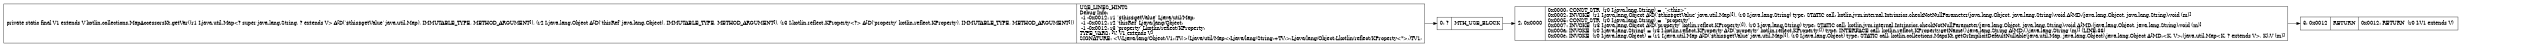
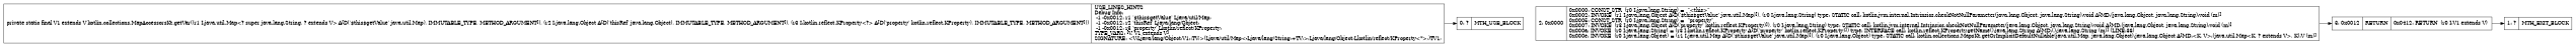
  digraph {
    rankdir=LR
    node [shape=record]
    n1 [label="{0\:\ ?|MTH_USE_BLOCK\l}"]
    n2 [label="{2\:\ 0x0000|0x0000: CONST_STR  (r0 I:java.lang.String) =  \"\<this\>\" \l0x0002: INVOKE  (r1 I:java.lang.Object A[D('$this$getValue' java.util.Map)]), (r0 I:java.lang.String) type: STATIC call: kotlin.jvm.internal.Intrinsics.checkNotNullParameter(java.lang.Object, java.lang.String):void A[MD:(java.lang.Object, java.lang.String):void (m)]\l0x0005: CONST_STR  (r0 I:java.lang.String) =  \"property\" \l0x0007: INVOKE  (r3 I:java.lang.Object A[D('property' kotlin.reflect.KProperty)]), (r0 I:java.lang.String) type: STATIC call: kotlin.jvm.internal.Intrinsics.checkNotNullParameter(java.lang.Object, java.lang.String):void A[MD:(java.lang.Object, java.lang.String):void (m)]\l0x000a: INVOKE  (r0 I:java.lang.String) = (r3 I:kotlin.reflect.KProperty A[D('property' kotlin.reflect.KProperty)]) type: INTERFACE call: kotlin.reflect.KProperty.getName():java.lang.String A[MD:():java.lang.String (m)] (LINE:36)\l0x000e: INVOKE  (r0 I:java.lang.Object) = (r1 I:java.util.Map A[D('$this$getValue' java.util.Map)]), (r0 I:java.lang.Object) type: STATIC call: kotlin.collections.MapsKt.getOrImplicitDefaultNullable(java.util.Map, java.lang.Object):java.lang.Object A[MD:\<K, V\>:(java.util.Map\<K, ? extends V\>, K):V (m)]\l}"]
-   n3 [label="{3\:\ 0x0012|RETURN\l|0x0012: RETURN  (r0 I:V1 extends V) \l}"]
+   n3 [label="{3\:\ 0x0012|RETURN\l|0x0412: RETURN  (r0 I:V1 extends V) \l}"]
+   n4 [label="{1\:\ ?|MTH_EXIT_BLOCK\l}"]
    n5 [label="{private static final V1 extends V kotlin.collections.MapAccessorsKt.getVar((r1 I:java.util.Map\<? super java.lang.String, ? extends V\> A[D('$this$getValue' java.util.Map), IMMUTABLE_TYPE, METHOD_ARGUMENT]), (r2 I:java.lang.Object A[D('thisRef' java.lang.Object), IMMUTABLE_TYPE, METHOD_ARGUMENT]), (r3 I:kotlin.reflect.KProperty\<?\> A[D('property' kotlin.reflect.KProperty), IMMUTABLE_TYPE, METHOD_ARGUMENT]))  | USE_LINES_HINTS\lDebug Info:\l  \-1 \-0x0012: r1 '$this$getValue' Ljava\/util\/Map;\l  \-1 \-0x0012: r2 'thisRef' Ljava\/lang\/Object;\l  \-1 \-0x0012: r3 'property' Lkotlin\/reflect\/KProperty;\lTYPE_VARS: [V, V1 extends V]\lSIGNATURE: \<V:Ljava\/lang\/Object;V1::TV;\>(Ljava\/util\/Map\<\-Ljava\/lang\/String;+TV;\>;Ljava\/lang\/Object;Lkotlin\/reflect\/KProperty\<*\>;)TV1;\l}"]
-   n1 -> n2
    n2 -> n3
+   n3 -> n4
    n5 -> n1
  }
